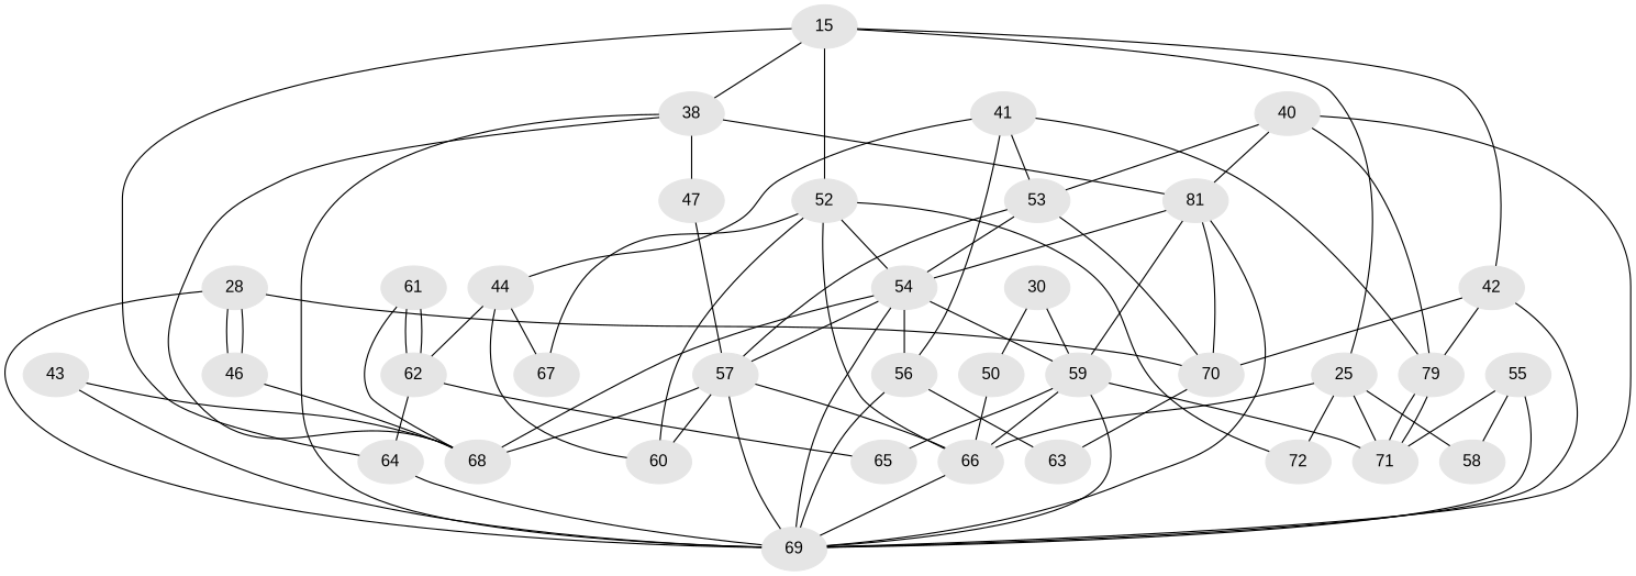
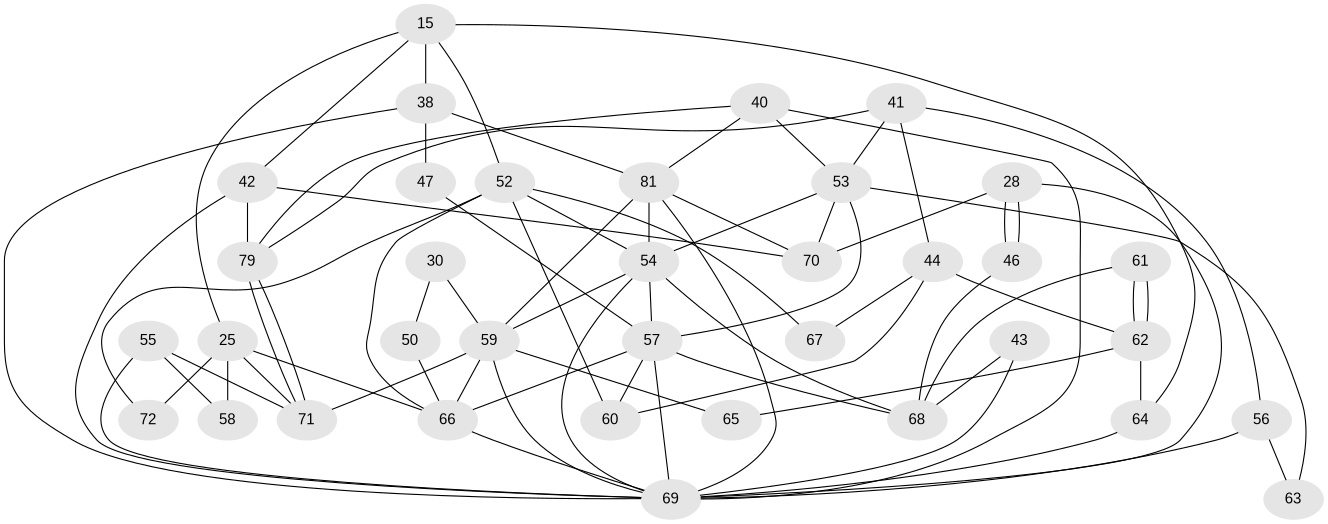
  graph {
    fontname="Liberation Sans"
    node [color=gray90 fontname="Liberation Sans" style=filled]
    edge [fontname="Liberation Sans"]
    15
    25
    38
    42
    52 [super="+14"]
    64
    58
    66 [super="+11+19+34+29"]
    71
    72
    69 [super="+6+18+32+45"]
    47
    n13 [label=81 super="+31+27"]
    68 [super="+10"]
    70
    n16 [label=79 super="+24"]
    60
    67
    54 [super="+37+8+26"]
    28
    46
    30
    50
    59 [super="+16+36+35"]
    65
    57 [super="+23+48+22"]
    40
    53 [super="+3"]
    63
    41
    44
    56 [super="+13"]
    62
    43
    55
    61
    15 -- 25
    15 -- 38
    15 -- 42
    15 -- 52
    15 -- 64
    25 -- 58
    25 -- 66
    25 -- 71
    25 -- 72
    38 -- 69
    38 -- 47
    38 -- n13
-   38 -- 68
    42 -- 69
    42 -- 70
    42 -- n16 [weight=2]
    52 -- 66 [weight=2]
    52 -- 72
    52 -- 60
    52 -- 67
    52 -- 54 [weight=2]
    64 -- 69 [weight=2]
    66 -- 69 [weight=2]
    47 -- 57
    n13 -- 69
    n13 -- 70
    n13 -- 54 [weight=2]
    n13 -- 59 [weight=2]
    n16 -- 71
    n16 -- 71
    54 -- 69
    54 -- 68
    54 -- 59 [weight=4]
    54 -- 57 [weight=3]
-   54 -- 56 [weight=3]
    28 -- 69
    28 -- 70
    28 -- 46
    28 -- 46
    46 -- 68
    30 -- 50
    30 -- 59
    50 -- 66
    59 -- 66 [weight=2]
    59 -- 71
    59 -- 69 [weight=3]
    59 -- 65
    57 -- 66 [weight=2]
    57 -- 69 [weight=4]
    57 -- 68
    57 -- 60 [weight=3]
    40 -- 69
    40 -- n13
    40 -- n16
    40 -- 53
    53 -- 70
    53 -- 54
    53 -- 57
-   70 -- 63
+   53 -- 63
    41 -- n16
    41 -- 53
    41 -- 44
    41 -- 56
    44 -- 60
    44 -- 67
    44 -- 62
    56 -- 69 [weight=3]
    56 -- 63
    62 -- 64
    62 -- 65
    43 -- 69 [weight=3]
    43 -- 68
    55 -- 58
    55 -- 71
    55 -- 69
    61 -- 68
    61 -- 62
    61 -- 62
  }
